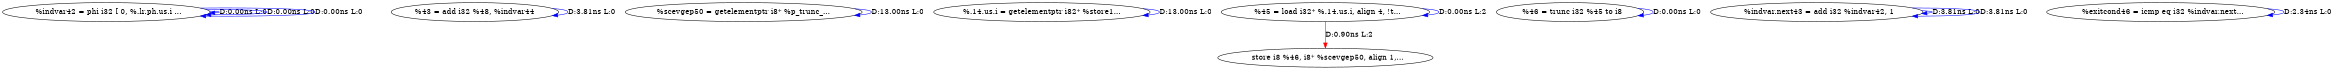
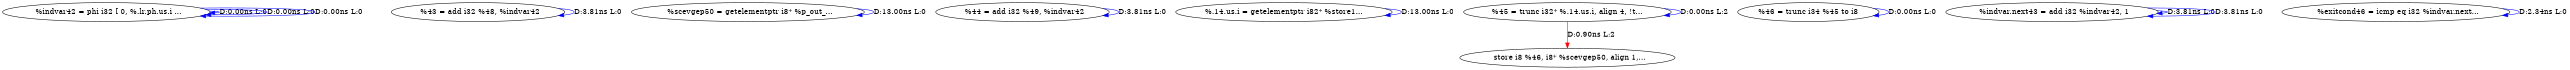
  digraph {
    edge [color=blue]
    n1 [label="  %indvar42 = phi i32 [ 0, %.lr.ph.us.i ..."]
-   n2 [label="%43 = add i32 %48, %indvar44"]
-   n3 [label="%scevgep50 = getelementptr i8* %p_trunc_..."]
+   n2 [label="  %43 = add i32 %48, %indvar42"]
+   n3 [label="  %scevgep50 = getelementptr i8* %p_out_..."]
+   n4 [label="  %44 = add i32 %49, %indvar42"]
    n5 [label="%.14.us.i = getelementptr i82* %store1..."]
-   n6 [label="  %45 = load i32* %.14.us.i, align 4, !t..."]
+   n6 [label="%45 = trunc i32* %.14.us.i, align 4, !t..."]
    n7 [label="  store i8 %46, i8* %scevgep50, align 1,..."]
-   n8 [label="  %46 = trunc i32 %45 to i8"]
+   n8 [label="%46 = trunc i34 %45 to i8"]
    n9 [label="  %indvar.next43 = add i32 %indvar42, 1"]
    n10 [label="  %exitcond46 = icmp eq i32 %indvar.next..."]
    n1 -> n1 [label="D:0.00ns L:0"]
    n1 -> n1 [label="D:0.00ns L:0"]
    n1 -> n1 [label="D:0.00ns L:0"]
    n2 -> n2 [label="D:3.81ns L:0"]
    n3 -> n3 [label="D:13.00ns L:0"]
+   n4 -> n4 [label="D:3.81ns L:0"]
    n5 -> n5 [label="D:13.00ns L:0"]
    n6 -> n6 [label="D:0.00ns L:2"]
    n6 -> n7 [color=red label="D:0.90ns L:2"]
    n8 -> n8 [label="D:0.00ns L:0"]
    n9 -> n9 [label="D:3.81ns L:0"]
    n9 -> n9 [label="D:3.81ns L:0"]
    n10 -> n10 [label="D:2.34ns L:0"]
  }
